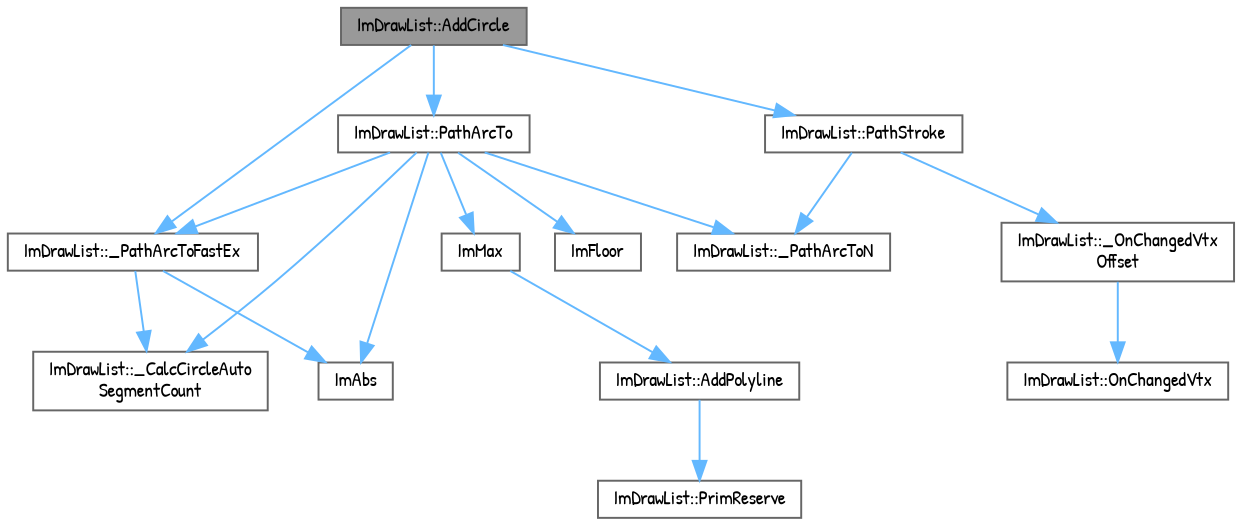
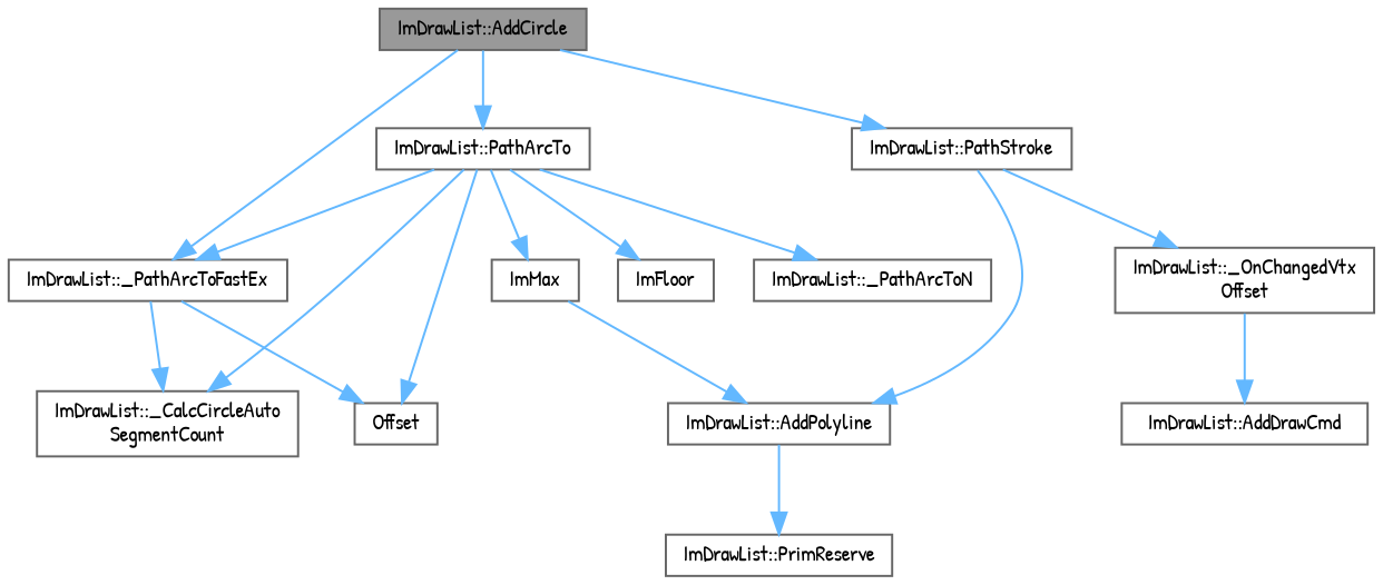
  digraph {
    fontname="Patrick Hand"
    rankdir=TB
    node [color=grey40 fillcolor=white fontname="Patrick Hand" fontsize=10 shape=box style=filled]
    edge [color=steelblue1 fontname="Patrick Hand" fontsize=10 labelfontname=Helvetica labelfontsize=10 style=solid]
    n1 [color=gray40 fillcolor=grey60 fontcolor=black height=0.2 label="ImDrawList::AddCircle" width=0.4]
    n2 [height=0.2 label="ImDrawList::_PathArcToFastEx" width=0.4]
    n3 [height=0.2 label="ImDrawList::PathArcTo" width=0.4]
    n4 [height=0.2 label="ImDrawList::PathStroke" width=0.4]
    n5 [height=0.2 label="ImDrawList::_CalcCircleAuto\lSegmentCount" width=0.4]
-   n6 [height=0.2 label=ImAbs width=0.4]
+   n6 [height=0.2 label=Offset width=0.4]
    n7 [height=0.2 label="ImDrawList::_PathArcToN" width=0.4]
    n8 [height=0.2 label=ImFloor width=0.4]
    n9 [height=0.2 label=ImMax width=0.4]
    n10 [height=0.2 label="ImDrawList::AddPolyline" width=0.4]
    n11 [height=0.2 label="ImDrawList::_OnChangedVtx\lOffset" width=0.4]
    n12 [height=0.2 label="ImDrawList::PrimReserve" width=0.4]
-   n13 [height=0.2 label="ImDrawList::OnChangedVtx" width=0.4]
+   n13 [height=0.2 label="ImDrawList::AddDrawCmd" width=0.4]
    n1 -> n2
    n1 -> n3
    n1 -> n4
    n2 -> n5
    n2 -> n6
    n3 -> n2
    n3 -> n5
    n3 -> n6
    n3 -> n7
    n3 -> n8
    n3 -> n9
-   n4 -> n7
+   n4 -> n10
    n4 -> n11
    n9 -> n10
    n10 -> n12
    n11 -> n13
  }
